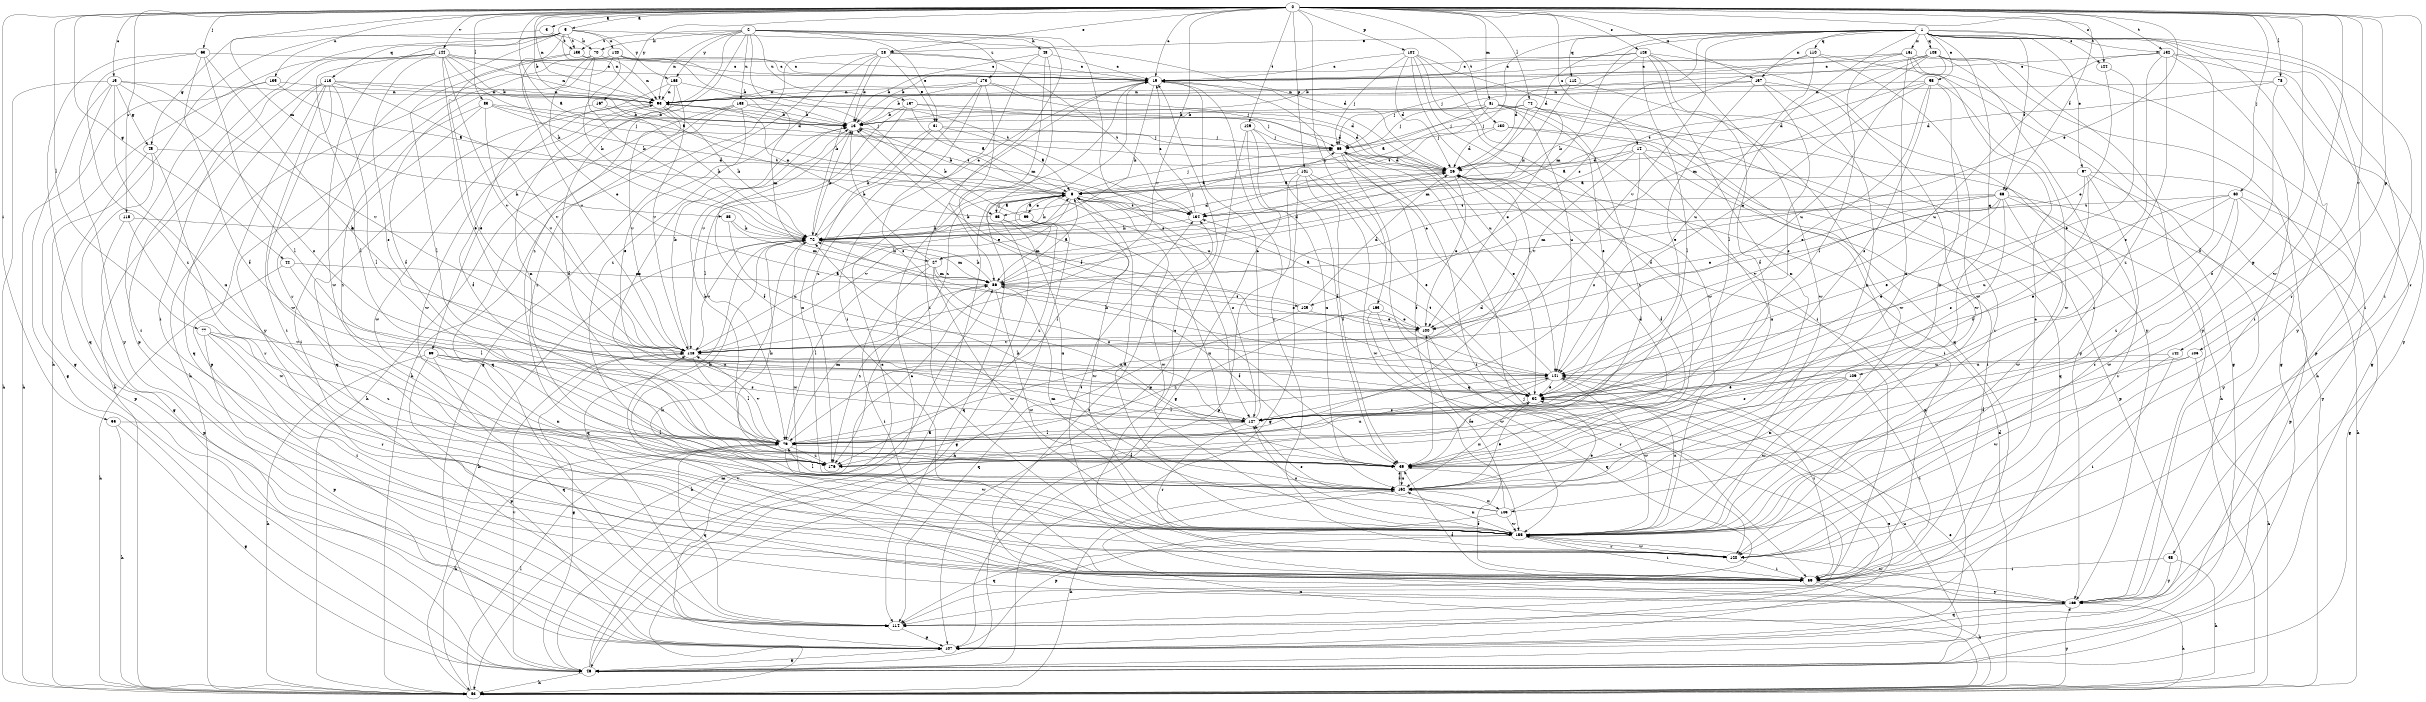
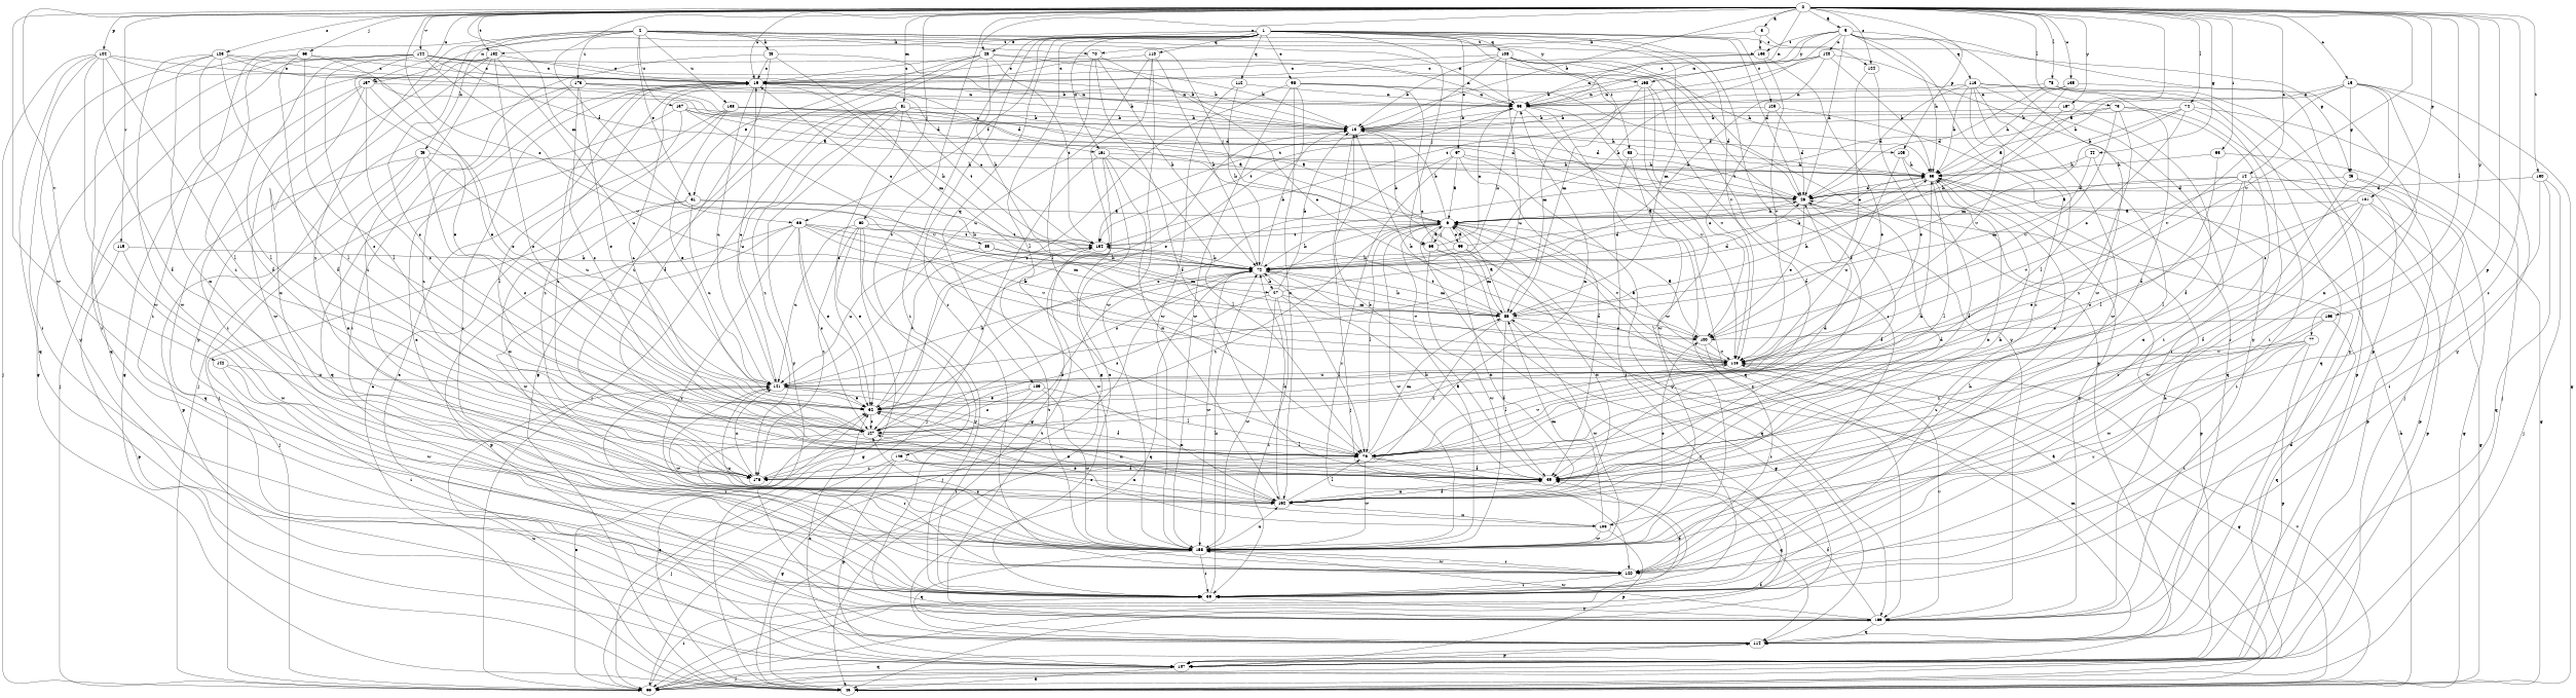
  strict digraph {
    0
    3
    5
    6
    13
    14
    15
    19
    27
    28
    36
    44
    55
    60
    63
-   73 [label=83]
+   73
    74
    77
    78
    81
    85
    93
    101
    103
    104
    105
    115
    120
    123
    124
    129
    130
    132
    135
    142
    144
    148
    155
    157
    163
    167
    70
    133
    45
    26
    168
    53
    72
    107
    113
    140
    65
    79
    127
    176
    66
    99
    114
    134
    39
    59
    162
    46
    169
    141
    86
    31
    100
    32
    1
    58
    97
    98
    108
    109
    110
    112
    125
    161
    2
    48
-   49 [label=69]
+   49
    137
    138
    173
    0 -> 3 [label=a]
    0 -> 5 [label=a]
    0 -> 6 [label=a]
    0 -> 13 [label=b]
    0 -> 14 [label=c]
    0 -> 15 [label=c]
    0 -> 19 [label=c]
    0 -> 27 [label=e]
    0 -> 28 [label=e]
    0 -> 36 [label=f]
    0 -> 44 [label=g]
    0 -> 55 [label=i]
    0 -> 60 [label=j]
    0 -> 63 [label=j]
    0 -> 73 [label=l]
    0 -> 74 [label=l]
    0 -> 77 [label=l]
    0 -> 78 [label=l]
    0 -> 81 [label=m]
    0 -> 85 [label=m]
    0 -> 93 [label=n]
    0 -> 101 [label=p]
    0 -> 103 [label=p]
    0 -> 104 [label=p]
    0 -> 105 [label=p]
    0 -> 115 [label=r]
    0 -> 120 [label=r]
    0 -> 123 [label=s]
    0 -> 124 [label=s]
    0 -> 129 [label=t]
    0 -> 130 [label=t]
    0 -> 132 [label=t]
    0 -> 135 [label=u]
    0 -> 142 [label=v]
    0 -> 144 [label=v]
    0 -> 148 [label=v]
    0 -> 155 [label=w]
    0 -> 157 [label=x]
    0 -> 163 [label=y]
    0 -> 167 [label=y]
    3 -> 70 [label=k]
    3 -> 133 [label=t]
    3 -> 45 [label=g]
    5 -> 93 [label=n]
    5 -> 120 [label=r]
    5 -> 155 [label=w]
    5 -> 133 [label=t]
    5 -> 26 [label=d]
    5 -> 168 [label=y]
    5 -> 53 [label=h]
    5 -> 72 [label=k]
    5 -> 107 [label=p]
    5 -> 113 [label=q]
    5 -> 140 [label=u]
    6 -> 13 [label=b]
    6 -> 148 [label=v]
    6 -> 155 [label=w]
    6 -> 72 [label=k]
    6 -> 65 [label=j]
    6 -> 79 [label=l]
    6 -> 127 [label=s]
    6 -> 176 [label=z]
    6 -> 66 [label=j]
    6 -> 99 [label=o]
    6 -> 114 [label=q]
    6 -> 134 [label=t]
    13 -> 66 [label=j]
-   13 -> 39 [label=f]
+   13 -> 105 [label=f]
    14 -> 6 [label=a]
    14 -> 148 [label=v]
    14 -> 26 [label=d]
    14 -> 107 [label=p]
    14 -> 127 [label=s]
    14 -> 59 [label=i]
    14 -> 162 [label=x]
    15 -> 93 [label=n]
    15 -> 148 [label=v]
    15 -> 45 [label=g]
    15 -> 53 [label=h]
    15 -> 127 [label=s]
    15 -> 162 [label=x]
    15 -> 46 [label=g]
    15 -> 169 [label=y]
    19 -> 93 [label=n]
    19 -> 120 [label=r]
    19 -> 72 [label=k]
    19 -> 176 [label=z]
    19 -> 141 [label=u]
    27 -> 13 [label=b]
    27 -> 155 [label=w]
    27 -> 26 [label=d]
    27 -> 79 [label=l]
    27 -> 127 [label=s]
    27 -> 59 [label=i]
    27 -> 86 [label=m]
    28 -> 13 [label=b]
    28 -> 19 [label=c]
    28 -> 53 [label=h]
    28 -> 72 [label=k]
    28 -> 176 [label=z]
    28 -> 134 [label=t]
    28 -> 46 [label=g]
    28 -> 31 [label=e]
    36 -> 120 [label=r]
    36 -> 148 [label=v]
    36 -> 155 [label=w]
    36 -> 107 [label=p]
    36 -> 127 [label=s]
    36 -> 134 [label=t]
    36 -> 86 [label=m]
    36 -> 100 [label=o]
    36 -> 32 [label=e]
    44 -> 53 [label=h]
    44 -> 79 [label=l]
    44 -> 86 [label=m]
    55 -> 53 [label=h]
    55 -> 79 [label=l]
    55 -> 46 [label=g]
    60 -> 155 [label=w]
    60 -> 176 [label=z]
    60 -> 134 [label=t]
    60 -> 46 [label=g]
    60 -> 169 [label=y]
    60 -> 141 [label=u]
    60 -> 32 [label=e]
    63 -> 19 [label=c]
    63 -> 79 [label=l]
    63 -> 176 [label=z]
    63 -> 114 [label=q]
    63 -> 39 [label=f]
    63 -> 32 [label=e]
    73 -> 13 [label=b]
    73 -> 148 [label=v]
    73 -> 176 [label=z]
    73 -> 66 [label=j]
    73 -> 134 [label=t]
    73 -> 59 [label=i]
    74 -> 13 [label=b]
    74 -> 120 [label=r]
    74 -> 53 [label=h]
    74 -> 66 [label=j]
    74 -> 86 [label=m]
    74 -> 100 [label=o]
    77 -> 120 [label=r]
    77 -> 148 [label=v]
    77 -> 107 [label=p]
    77 -> 176 [label=z]
    77 -> 59 [label=i]
    78 -> 93 [label=n]
    78 -> 26 [label=d]
    78 -> 39 [label=f]
    78 -> 169 [label=y]
    81 -> 6 [label=a]
    81 -> 13 [label=b]
    81 -> 176 [label=z]
    81 -> 66 [label=j]
    81 -> 134 [label=t]
    81 -> 169 [label=y]
    81 -> 141 [label=u]
    81 -> 32 [label=e]
    85 -> 72 [label=k]
    85 -> 141 [label=u]
    85 -> 86 [label=m]
    93 -> 13 [label=b]
    93 -> 148 [label=v]
    93 -> 155 [label=w]
    93 -> 72 [label=k]
    93 -> 114 [label=q]
    93 -> 134 [label=t]
    101 -> 6 [label=a]
    101 -> 155 [label=w]
    101 -> 107 [label=p]
    101 -> 39 [label=f]
    101 -> 46 [label=g]
    101 -> 32 [label=e]
    103 -> 155 [label=w]
    103 -> 107 [label=p]
    103 -> 127 [label=s]
    103 -> 86 [label=m]
    103 -> 100 [label=o]
    103 -> 32 [label=e]
    104 -> 19 [label=c]
    104 -> 155 [label=w]
    104 -> 26 [label=d]
    104 -> 79 [label=l]
    104 -> 66 [label=j]
    104 -> 114 [label=q]
    104 -> 39 [label=f]
    104 -> 59 [label=i]
    105 -> 53 [label=h]
    105 -> 39 [label=f]
    105 -> 141 [label=u]
    115 -> 155 [label=w]
    115 -> 72 [label=k]
    115 -> 107 [label=p]
    120 -> 155 [label=w]
    120 -> 134 [label=t]
    120 -> 59 [label=i]
    123 -> 13 [label=b]
    123 -> 19 [label=c]
    123 -> 155 [label=w]
    123 -> 26 [label=d]
    123 -> 79 [label=l]
    123 -> 39 [label=f]
    123 -> 162 [label=x]
    123 -> 169 [label=y]
    124 -> 100 [label=o]
    124 -> 32 [label=e]
    129 -> 107 [label=p]
    129 -> 66 [label=j]
    129 -> 39 [label=f]
    129 -> 162 [label=x]
    129 -> 46 [label=g]
    130 -> 26 [label=d]
    130 -> 66 [label=j]
    130 -> 114 [label=q]
    130 -> 59 [label=i]
    132 -> 19 [label=c]
    132 -> 127 [label=s]
    132 -> 176 [label=z]
    132 -> 59 [label=i]
    132 -> 46 [label=g]
    132 -> 169 [label=y]
    132 -> 141 [label=u]
    135 -> 6 [label=a]
    135 -> 93 [label=n]
    135 -> 53 [label=h]
    135 -> 59 [label=i]
    142 -> 155 [label=w]
    142 -> 59 [label=i]
    142 -> 141 [label=u]
    144 -> 6 [label=a]
    144 -> 13 [label=b]
    144 -> 19 [label=c]
    144 -> 93 [label=n]
    144 -> 148 [label=v]
    144 -> 79 [label=l]
    144 -> 127 [label=s]
    144 -> 59 [label=i]
    144 -> 46 [label=g]
    144 -> 32 [label=e]
    148 -> 6 [label=a]
    148 -> 13 [label=b]
    148 -> 79 [label=l]
    148 -> 46 [label=g]
    148 -> 141 [label=u]
    155 -> 6 [label=a]
    155 -> 120 [label=r]
    155 -> 127 [label=s]
    155 -> 114 [label=q]
    155 -> 59 [label=i]
    155 -> 162 [label=x]
    155 -> 141 [label=u]
    157 -> 93 [label=n]
    157 -> 155 [label=w]
    157 -> 127 [label=s]
    157 -> 66 [label=j]
    157 -> 162 [label=x]
    157 -> 32 [label=e]
    163 -> 155 [label=w]
    163 -> 176 [label=z]
    163 -> 114 [label=q]
    163 -> 100 [label=o]
    167 -> 13 [label=b]
    167 -> 72 [label=k]
    167 -> 39 [label=f]
    70 -> 19 [label=c]
    70 -> 72 [label=k]
    70 -> 79 [label=l]
    70 -> 39 [label=f]
    70 -> 100 [label=o]
    133 -> 19 [label=c]
    133 -> 93 [label=n]
    133 -> 148 [label=v]
    133 -> 32 [label=e]
    45 -> 120 [label=r]
    45 -> 26 [label=d]
    45 -> 107 [label=p]
    45 -> 46 [label=g]
    26 -> 6 [label=a]
    26 -> 107 [label=p]
    26 -> 39 [label=f]
    26 -> 100 [label=o]
    168 -> 93 [label=n]
    168 -> 148 [label=v]
    168 -> 155 [label=w]
    168 -> 39 [label=f]
    168 -> 86 [label=m]
    53 -> 26 [label=d]
    53 -> 72 [label=k]
    53 -> 79 [label=l]
    53 -> 162 [label=x]
    53 -> 169 [label=y]
    72 -> 13 [label=b]
    72 -> 19 [label=c]
    72 -> 27 [label=k]
    72 -> 148 [label=v]
    72 -> 155 [label=w]
    72 -> 26 [label=d]
    72 -> 66 [label=j]
    72 -> 114 [label=q]
    72 -> 86 [label=m]
    107 -> 19 [label=c]
    107 -> 66 [label=j]
    107 -> 46 [label=g]
    107 -> 32 [label=e]
    113 -> 93 [label=n]
    113 -> 148 [label=v]
    113 -> 155 [label=w]
    113 -> 26 [label=d]
    113 -> 53 [label=h]
    113 -> 107 [label=p]
    113 -> 79 [label=l]
    113 -> 114 [label=q]
    113 -> 59 [label=i]
    140 -> 13 [label=b]
    140 -> 19 [label=c]
    140 -> 53 [label=h]
    140 -> 72 [label=k]
    140 -> 134 [label=t]
    140 -> 169 [label=y]
    65 -> 6 [label=a]
    65 -> 93 [label=n]
    65 -> 155 [label=w]
    65 -> 162 [label=x]
    65 -> 46 [label=g]
    79 -> 93 [label=n]
    79 -> 148 [label=v]
    79 -> 155 [label=w]
    79 -> 26 [label=d]
    79 -> 53 [label=h]
    79 -> 176 [label=z]
    79 -> 114 [label=q]
    79 -> 39 [label=f]
    79 -> 86 [label=m]
    127 -> 13 [label=b]
    127 -> 19 [label=c]
    127 -> 120 [label=r]
    127 -> 79 [label=l]
    176 -> 72 [label=k]
    176 -> 141 [label=u]
    66 -> 26 [label=d]
    66 -> 114 [label=q]
    66 -> 39 [label=f]
    66 -> 59 [label=i]
    66 -> 32 [label=e]
    99 -> 6 [label=a]
    99 -> 13 [label=b]
    99 -> 53 [label=h]
    99 -> 72 [label=k]
    99 -> 162 [label=x]
    99 -> 86 [label=m]
    114 -> 107 [label=p]
    134 -> 19 [label=c]
    134 -> 72 [label=k]
    39 -> 13 [label=b]
    39 -> 26 [label=d]
    39 -> 72 [label=k]
    39 -> 162 [label=x]
    59 -> 19 [label=c]
    59 -> 53 [label=h]
    59 -> 72 [label=k]
    59 -> 39 [label=f]
    59 -> 169 [label=y]
    162 -> 103 [label=x]
    162 -> 53 [label=h]
    162 -> 72 [label=k]
    162 -> 79 [label=l]
    162 -> 39 [label=f]
    162 -> 32 [label=e]
    46 -> 6 [label=a]
    46 -> 19 [label=c]
    46 -> 148 [label=v]
    46 -> 53 [label=h]
    46 -> 141 [label=u]
    46 -> 86 [label=m]
    46 -> 32 [label=e]
    169 -> 148 [label=v]
    169 -> 155 [label=w]
    169 -> 53 [label=h]
    169 -> 114 [label=q]
    169 -> 134 [label=t]
    169 -> 39 [label=f]
    141 -> 19 [label=c]
    141 -> 155 [label=w]
    141 -> 72 [label=k]
    141 -> 79 [label=l]
    141 -> 39 [label=f]
    141 -> 59 [label=i]
    141 -> 32 [label=e]
    86 -> 6 [label=a]
    86 -> 155 [label=w]
    86 -> 53 [label=h]
    86 -> 72 [label=k]
    86 -> 176 [label=z]
-   86 -> 125 [label=t]
+   86 -> 134 [label=t]
    86 -> 39 [label=f]
    86 -> 100 [label=o]
    31 -> 6 [label=a]
    31 -> 72 [label=k]
    31 -> 66 [label=j]
    31 -> 162 [label=x]
    31 -> 141 [label=u]
    100 -> 6 [label=a]
    100 -> 120 [label=r]
    100 -> 148 [label=v]
    32 -> 127 [label=s]
    32 -> 134 [label=t]
    32 -> 162 [label=x]
    1 -> 28 [label=e]
    1 -> 36 [label=f]
    1 -> 120 [label=r]
    1 -> 124 [label=s]
    1 -> 132 [label=t]
    1 -> 148 [label=v]
    1 -> 157 [label=x]
    1 -> 26 [label=d]
    1 -> 65 [label=j]
    1 -> 79 [label=l]
    1 -> 39 [label=f]
    1 -> 59 [label=i]
    1 -> 86 [label=m]
    1 -> 58 [label=i]
    1 -> 97 [label=o]
    1 -> 98 [label=o]
    1 -> 108 [label=q]
    1 -> 109 [label=q]
    1 -> 110 [label=q]
    1 -> 112 [label=q]
    1 -> 125 [label=s]
    1 -> 161 [label=x]
    58 -> 53 [label=h]
    58 -> 59 [label=i]
    58 -> 169 [label=y]
    97 -> 6 [label=a]
    97 -> 120 [label=r]
    97 -> 53 [label=h]
    97 -> 39 [label=f]
    97 -> 169 [label=y]
    97 -> 32 [label=e]
    98 -> 93 [label=n]
    98 -> 155 [label=w]
    98 -> 26 [label=d]
    98 -> 127 [label=s]
    98 -> 162 [label=x]
    98 -> 100 [label=o]
    98 -> 32 [label=e]
    108 -> 13 [label=b]
    108 -> 19 [label=c]
    108 -> 120 [label=r]
    108 -> 107 [label=p]
    108 -> 134 [label=t]
    108 -> 169 [label=y]
    108 -> 141 [label=u]
    108 -> 86 [label=m]
    109 -> 155 [label=w]
    109 -> 127 [label=s]
    109 -> 59 [label=i]
    109 -> 162 [label=x]
    109 -> 32 [label=e]
    110 -> 19 [label=c]
    110 -> 155 [label=w]
    110 -> 72 [label=k]
    110 -> 46 [label=g]
    110 -> 141 [label=u]
    112 -> 93 [label=n]
    112 -> 155 [label=w]
    112 -> 72 [label=k]
    125 -> 13 [label=b]
    125 -> 26 [label=d]
    125 -> 114 [label=q]
    125 -> 100 [label=o]
-   161 -> 19 [label=c]
+   19 -> 161 [label=c]
    161 -> 53 [label=h]
    161 -> 79 [label=l]
    161 -> 66 [label=j]
    161 -> 59 [label=c]
    161 -> 162 [label=x]
    161 -> 46 [label=g]
    2 -> 93 [label=n]
    2 -> 70 [label=k]
    2 -> 133 [label=t]
    2 -> 168 [label=y]
    2 -> 65 [label=j]
    2 -> 127 [label=s]
    2 -> 176 [label=z]
    2 -> 59 [label=i]
    2 -> 31 [label=e]
    2 -> 48 [label=h]
    2 -> 49 [label=h]
    2 -> 137 [label=u]
    2 -> 138 [label=u]
    2 -> 173 [label=z]
    48 -> 13 [label=b]
    48 -> 19 [label=c]
    48 -> 39 [label=f]
    48 -> 59 [label=i]
    48 -> 86 [label=m]
    49 -> 53 [label=h]
    49 -> 107 [label=p]
    49 -> 127 [label=s]
    49 -> 114 [label=q]
    49 -> 162 [label=x]
    49 -> 141 [label=u]
    137 -> 6 [label=a]
    137 -> 13 [label=b]
    137 -> 148 [label=v]
    137 -> 26 [label=d]
    137 -> 79 [label=l]
    137 -> 66 [label=j]
    138 -> 13 [label=b]
    138 -> 26 [label=d]
    138 -> 53 [label=h]
    138 -> 176 [label=z]
    138 -> 114 [label=q]
    138 -> 32 [label=e]
    173 -> 13 [label=b]
    173 -> 93 [label=n]
    173 -> 26 [label=d]
    173 -> 127 [label=s]
    173 -> 176 [label=z]
    173 -> 66 [label=j]
    173 -> 32 [label=e]
  }
